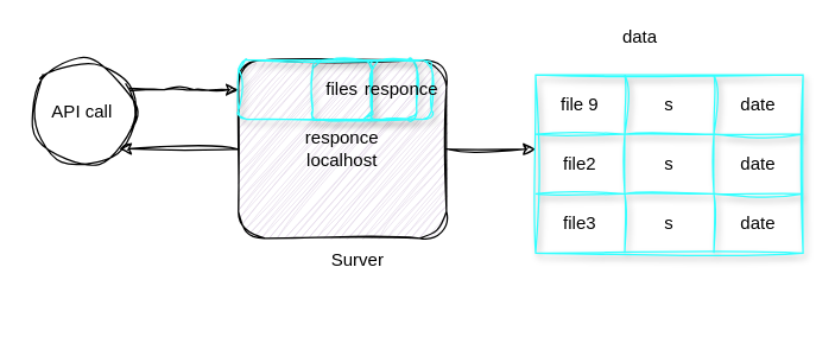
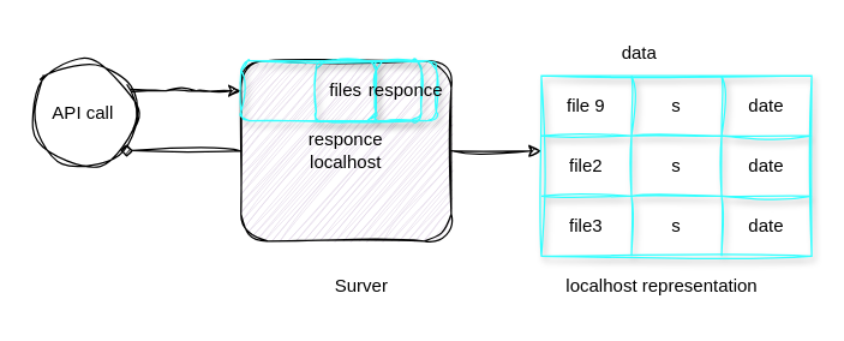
  <mxCell id="0" />
  <mxCell id="1" parent="0" />
- <mxCell id="2" style="edgeStyle=none;html=1;exitX=0;exitY=0.5;exitDx=0;exitDy=0;entryX=1;entryY=1;entryDx=0;entryDy=0;sketch=1;curveFitting=1;jiggle=2;" edge="1" parent="1" source="4" target="6"><mxGeometry relative="1" as="geometry" /></mxCell>
+ <mxCell id="2" style="edgeStyle=none;html=1;exitX=0;exitY=0.5;exitDx=0;exitDy=0;entryX=1;entryY=1;entryDx=0;entryDy=0;sketch=1;curveFitting=1;jiggle=2;endArrow=diamond;" edge="1" parent="1" source="4" target="6"><mxGeometry relative="1" as="geometry" /></mxCell>
  <mxCell id="3" style="edgeStyle=none;html=1;exitX=1;exitY=0.5;exitDx=0;exitDy=0;sketch=1;curveFitting=1;jiggle=2;" edge="1" parent="1" source="4"><mxGeometry relative="1" as="geometry"><mxPoint x="360" y="100" as="targetPoint" /></mxGeometry></mxCell>
  <mxCell id="4" value="responce&lt;br&gt;localhost" style="whiteSpace=wrap;html=1;rounded=1;sketch=1;curveFitting=1;jiggle=2;fillColor=#e1d5e7;" vertex="1" parent="1"><mxGeometry x="160" y="40" width="140" height="120" as="geometry" /></mxCell>
  <mxCell id="5" style="edgeStyle=none;html=1;sketch=1;curveFitting=1;jiggle=2;" edge="1" parent="1"><mxGeometry relative="1" as="geometry"><mxPoint x="80" y="60" as="sourcePoint" /><mxPoint x="160" y="60" as="targetPoint" /><Array as="points"><mxPoint x="120" y="60" /></Array></mxGeometry></mxCell>
  <mxCell id="6" value="API call" style="ellipse;whiteSpace=wrap;html=1;rounded=1;sketch=1;curveFitting=1;jiggle=2;" vertex="1" parent="1"><mxGeometry x="20" y="40" width="70" height="70" as="geometry" /></mxCell>
  <mxCell id="7" value="files" style="whiteSpace=wrap;html=1;shadow=1;strokeColor=#33FFFF;fillColor=none;rounded=1;sketch=1;curveFitting=1;jiggle=2;" vertex="1" parent="1"><mxGeometry x="210" y="40" width="40" height="40" as="geometry" /></mxCell>
  <mxCell id="8" value="" style="whiteSpace=wrap;html=1;fillColor=none;strokeColor=#33FFFF;shadow=1;rounded=1;sketch=1;curveFitting=1;jiggle=2;" vertex="1" parent="1"><mxGeometry x="160" y="40" width="120" height="40" as="geometry" /></mxCell>
  <mxCell id="9" value="responce" style="whiteSpace=wrap;html=1;shadow=1;strokeColor=#33FFFF;fillColor=none;rounded=1;sketch=1;curveFitting=1;jiggle=2;" vertex="1" parent="1"><mxGeometry x="250" y="40" width="40" height="40" as="geometry" /></mxCell>
  <mxCell id="10" value="" style="shape=table;startSize=0;container=1;collapsible=0;childLayout=tableLayout;shadow=1;strokeColor=#33FFFF;fillColor=none;rounded=1;sketch=1;curveFitting=1;jiggle=2;" vertex="1" parent="1"><mxGeometry x="360" y="50" width="180" height="120" as="geometry" /></mxCell>
  <mxCell id="11" value="" style="shape=tableRow;horizontal=0;startSize=0;swimlaneHead=0;swimlaneBody=0;top=0;left=0;bottom=0;right=0;collapsible=0;dropTarget=0;fillColor=none;points=[[0,0.5],[1,0.5]];portConstraint=eastwest;shadow=1;strokeColor=#33FFFF;rounded=1;sketch=1;curveFitting=1;jiggle=2;" vertex="1" parent="10"><mxGeometry width="180" height="40" as="geometry" /></mxCell>
  <mxCell id="12" value="file 9" style="shape=partialRectangle;html=1;whiteSpace=wrap;connectable=0;overflow=hidden;fillColor=none;top=0;left=0;bottom=0;right=0;pointerEvents=1;shadow=1;strokeColor=#33FFFF;rounded=1;sketch=1;curveFitting=1;jiggle=2;" vertex="1" parent="11"><mxGeometry width="60" height="40" as="geometry"><mxRectangle width="60" height="40" as="alternateBounds" /></mxGeometry></mxCell>
  <mxCell id="13" value="s" style="shape=partialRectangle;html=1;whiteSpace=wrap;connectable=0;overflow=hidden;fillColor=none;top=0;left=0;bottom=0;right=0;pointerEvents=1;shadow=1;strokeColor=#33FFFF;rounded=1;sketch=1;curveFitting=1;jiggle=2;" vertex="1" parent="11"><mxGeometry x="60" width="60" height="40" as="geometry"><mxRectangle width="60" height="40" as="alternateBounds" /></mxGeometry></mxCell>
  <mxCell id="14" value="date" style="shape=partialRectangle;html=1;whiteSpace=wrap;connectable=0;overflow=hidden;fillColor=none;top=0;left=0;bottom=0;right=0;pointerEvents=1;shadow=1;strokeColor=#33FFFF;rounded=1;sketch=1;curveFitting=1;jiggle=2;" vertex="1" parent="11"><mxGeometry x="120" width="60" height="40" as="geometry"><mxRectangle width="60" height="40" as="alternateBounds" /></mxGeometry></mxCell>
  <mxCell id="15" value="" style="shape=tableRow;horizontal=0;startSize=0;swimlaneHead=0;swimlaneBody=0;top=0;left=0;bottom=0;right=0;collapsible=0;dropTarget=0;fillColor=none;points=[[0,0.5],[1,0.5]];portConstraint=eastwest;shadow=1;strokeColor=#33FFFF;rounded=1;sketch=1;curveFitting=1;jiggle=2;" vertex="1" parent="10"><mxGeometry y="40" width="180" height="40" as="geometry" /></mxCell>
  <mxCell id="16" value="file2" style="shape=partialRectangle;html=1;whiteSpace=wrap;connectable=0;overflow=hidden;fillColor=none;top=0;left=0;bottom=0;right=0;pointerEvents=1;shadow=1;strokeColor=#33FFFF;rounded=1;sketch=1;curveFitting=1;jiggle=2;" vertex="1" parent="15"><mxGeometry width="60" height="40" as="geometry"><mxRectangle width="60" height="40" as="alternateBounds" /></mxGeometry></mxCell>
  <mxCell id="17" value="s" style="shape=partialRectangle;html=1;whiteSpace=wrap;connectable=0;overflow=hidden;fillColor=none;top=0;left=0;bottom=0;right=0;pointerEvents=1;shadow=1;strokeColor=#33FFFF;rounded=1;sketch=1;curveFitting=1;jiggle=2;" vertex="1" parent="15"><mxGeometry x="60" width="60" height="40" as="geometry"><mxRectangle width="60" height="40" as="alternateBounds" /></mxGeometry></mxCell>
  <mxCell id="18" value="date" style="shape=partialRectangle;html=1;whiteSpace=wrap;connectable=0;overflow=hidden;fillColor=none;top=0;left=0;bottom=0;right=0;pointerEvents=1;shadow=1;strokeColor=#33FFFF;rounded=1;sketch=1;curveFitting=1;jiggle=2;" vertex="1" parent="15"><mxGeometry x="120" width="60" height="40" as="geometry"><mxRectangle width="60" height="40" as="alternateBounds" /></mxGeometry></mxCell>
  <mxCell id="19" value="" style="shape=tableRow;horizontal=0;startSize=0;swimlaneHead=0;swimlaneBody=0;top=0;left=0;bottom=0;right=0;collapsible=0;dropTarget=0;fillColor=none;points=[[0,0.5],[1,0.5]];portConstraint=eastwest;shadow=1;strokeColor=#33FFFF;rounded=1;sketch=1;curveFitting=1;jiggle=2;" vertex="1" parent="10"><mxGeometry y="80" width="180" height="40" as="geometry" /></mxCell>
  <mxCell id="20" value="file3" style="shape=partialRectangle;html=1;whiteSpace=wrap;connectable=0;overflow=hidden;fillColor=none;top=0;left=0;bottom=0;right=0;pointerEvents=1;shadow=1;strokeColor=#33FFFF;rounded=1;sketch=1;curveFitting=1;jiggle=2;" vertex="1" parent="19"><mxGeometry width="60" height="40" as="geometry"><mxRectangle width="60" height="40" as="alternateBounds" /></mxGeometry></mxCell>
  <mxCell id="21" value="s" style="shape=partialRectangle;html=1;whiteSpace=wrap;connectable=0;overflow=hidden;fillColor=none;top=0;left=0;bottom=0;right=0;pointerEvents=1;shadow=1;strokeColor=#33FFFF;rounded=1;sketch=1;curveFitting=1;jiggle=2;" vertex="1" parent="19"><mxGeometry x="60" width="60" height="40" as="geometry"><mxRectangle width="60" height="40" as="alternateBounds" /></mxGeometry></mxCell>
  <mxCell id="22" value="date" style="shape=partialRectangle;html=1;whiteSpace=wrap;connectable=0;overflow=hidden;fillColor=none;top=0;left=0;bottom=0;right=0;pointerEvents=1;shadow=1;strokeColor=#33FFFF;rounded=1;sketch=1;curveFitting=1;jiggle=2;" vertex="1" parent="19"><mxGeometry x="120" width="60" height="40" as="geometry"><mxRectangle width="60" height="40" as="alternateBounds" /></mxGeometry></mxCell>
- <mxCell id="23" value="data" style="text;html=1;align=center;verticalAlign=middle;resizable=0;points=[];autosize=1;strokeColor=none;fillColor=none;rounded=1;sketch=1;curveFitting=1;jiggle=2;" vertex="1" parent="1"><mxGeometry x="405" y="10" width="50" height="30" as="geometry" /></mxCell>
- <mxCell id="24" value="Surver&lt;br&gt;" style="text;html=1;align=center;verticalAlign=middle;resizable=0;points=[];autosize=1;strokeColor=none;fillColor=none;rounded=1;sketch=1;curveFitting=1;jiggle=2;" vertex="1" parent="1"><mxGeometry x="210" y="160" width="60" height="30" as="geometry" /></mxCell>
+ <mxCell id="23" value="data" style="text;html=1;align=center;verticalAlign=middle;resizable=0;points=[];autosize=1;strokeColor=none;fillColor=none;rounded=1;sketch=1;curveFitting=1;jiggle=2;" vertex="1" parent="1"><mxGeometry x="400" y="20" width="50" height="30" as="geometry" /></mxCell>
+ <mxCell id="24" value="Surver&lt;br&gt;" style="text;html=1;align=center;verticalAlign=middle;resizable=0;points=[];autosize=1;strokeColor=none;fillColor=none;rounded=1;sketch=1;curveFitting=1;jiggle=2;" vertex="1" parent="1"><mxGeometry x="210" y="175" width="60" height="30" as="geometry" /></mxCell>
+ <mxCell id="25" value="localhost&amp;nbsp;representation" style="text;html=1;align=center;verticalAlign=middle;resizable=0;points=[];autosize=1;strokeColor=none;fillColor=none;rounded=1;sketch=1;curveFitting=1;jiggle=2;" vertex="1" parent="1"><mxGeometry x="365" y="175" width="150" height="30" as="geometry" /></mxCell>
